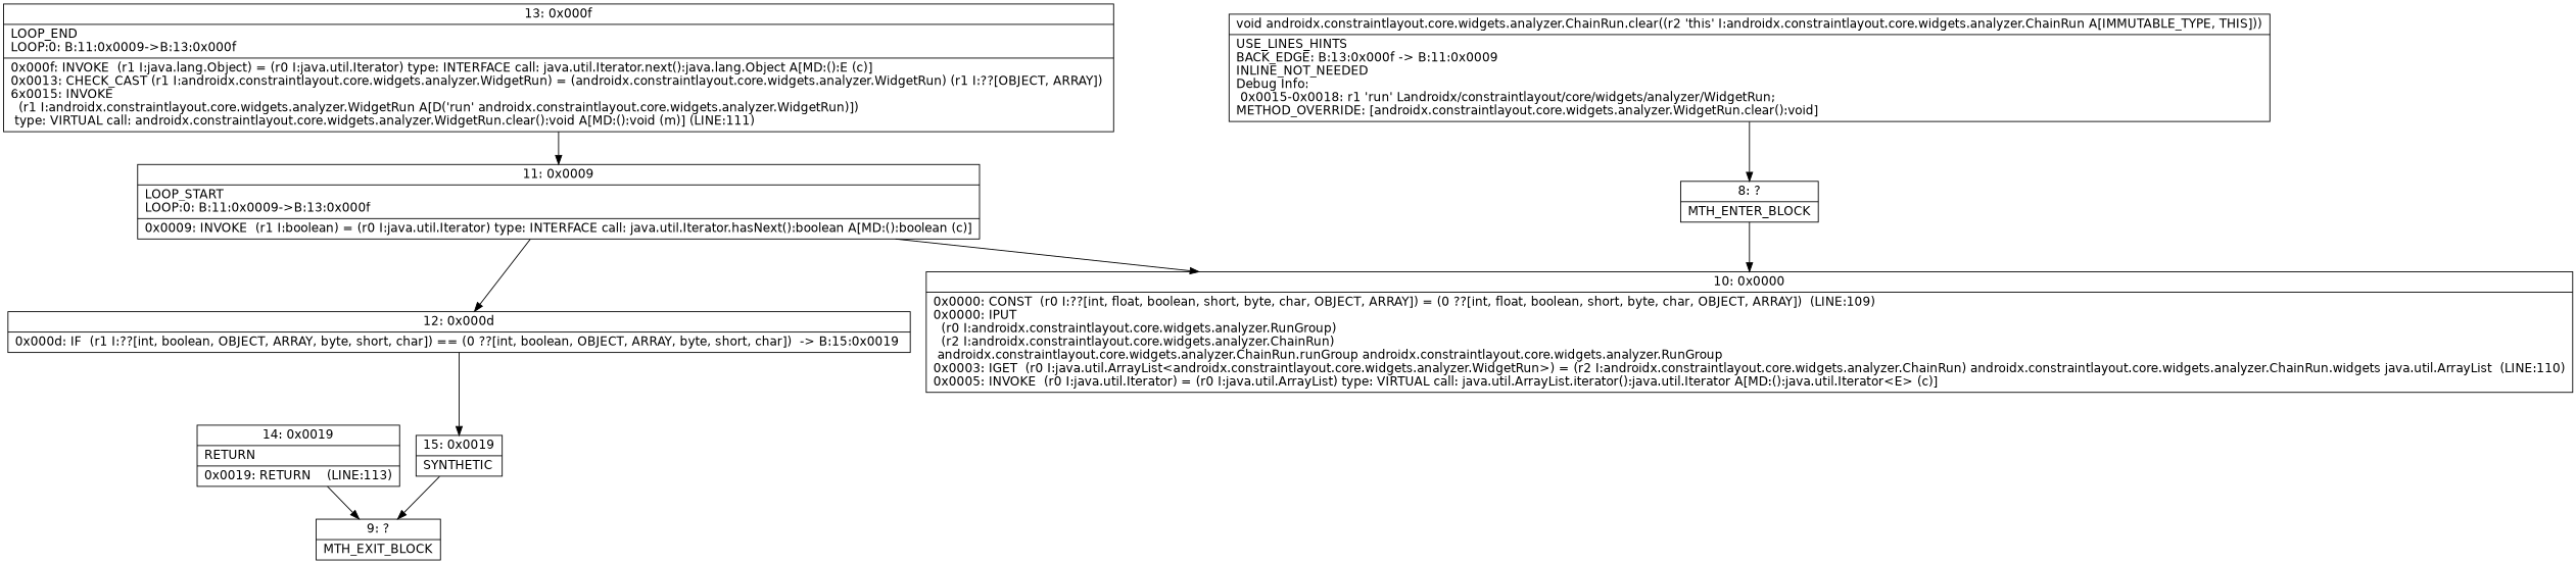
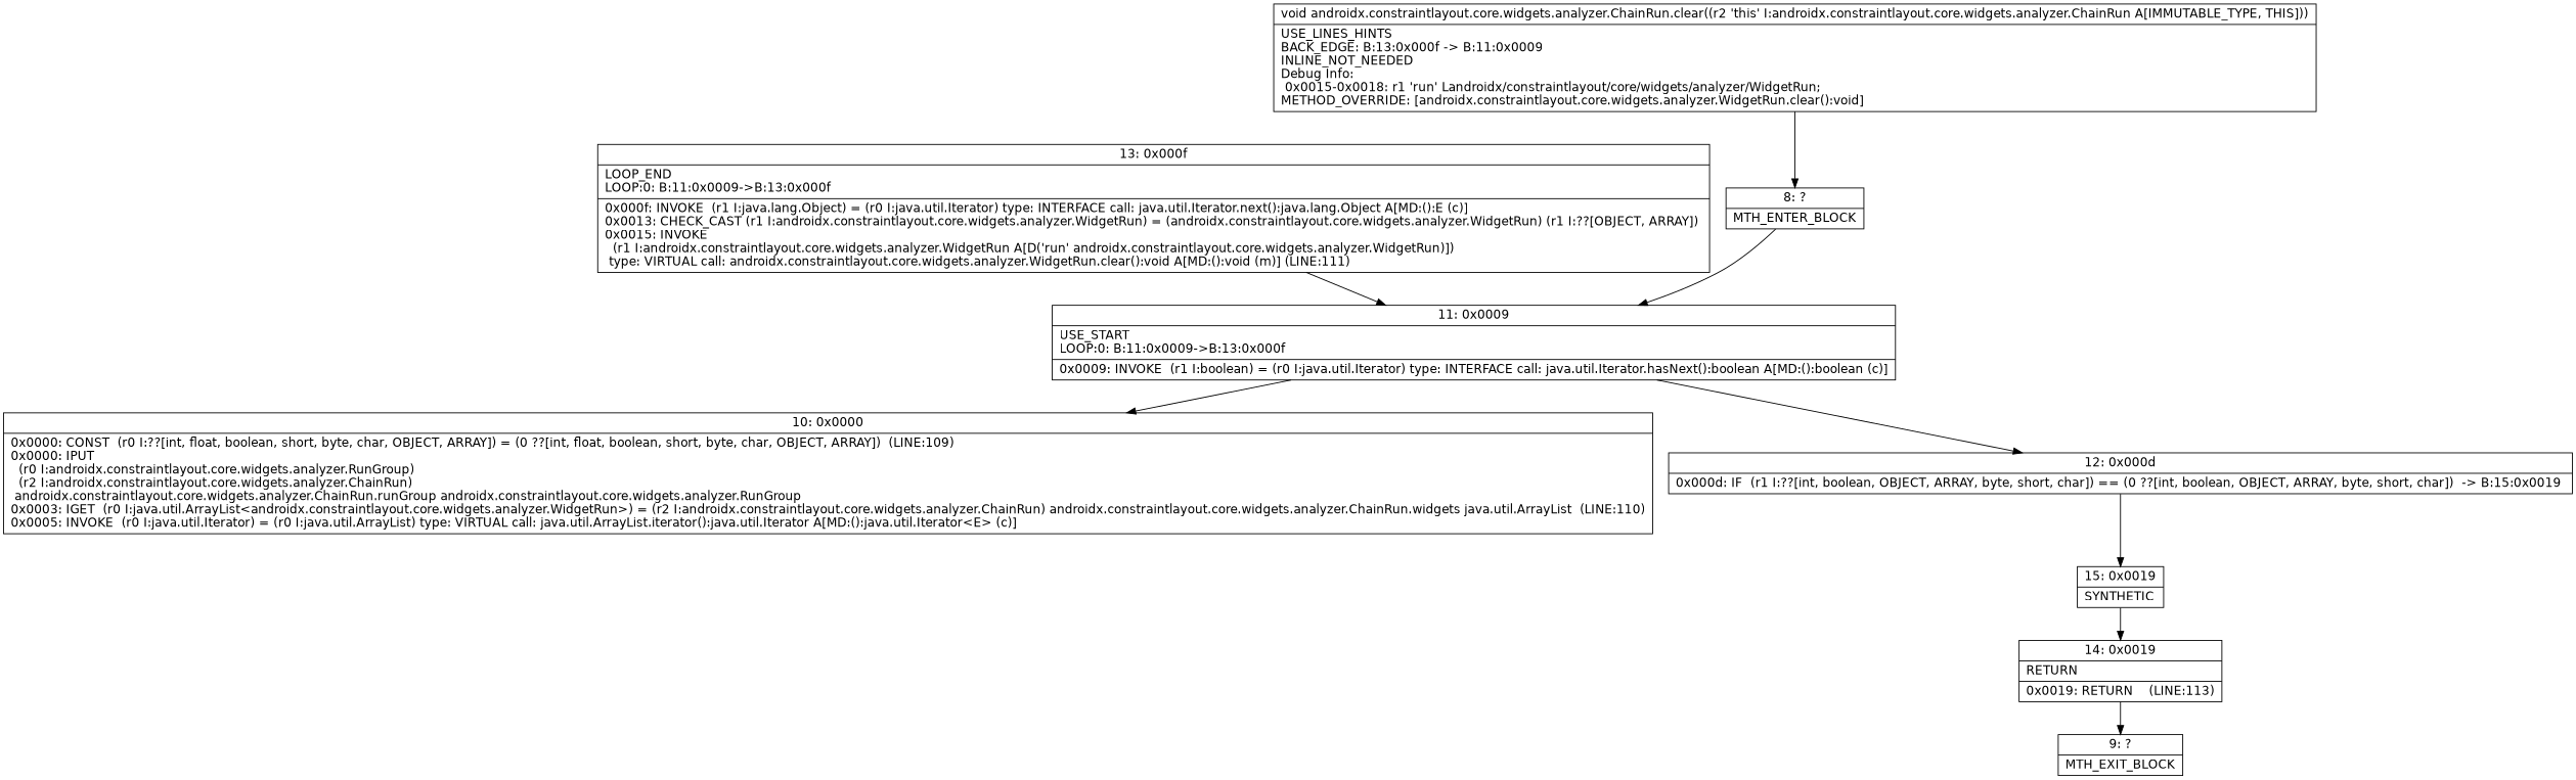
  digraph {
    fontname="DejaVu Sans"
    node [fontname="DejaVu Sans" shape=record]
    edge [fontname="DejaVu Sans"]
    n1 [label="{8\:\ ?|MTH_ENTER_BLOCK\l}"]
    n2 [label="{10\:\ 0x0000|0x0000: CONST  (r0 I:??[int, float, boolean, short, byte, char, OBJECT, ARRAY]) = (0 ??[int, float, boolean, short, byte, char, OBJECT, ARRAY])  (LINE:109)\l0x0000: IPUT  \l  (r0 I:androidx.constraintlayout.core.widgets.analyzer.RunGroup)\l  (r2 I:androidx.constraintlayout.core.widgets.analyzer.ChainRun)\l androidx.constraintlayout.core.widgets.analyzer.ChainRun.runGroup androidx.constraintlayout.core.widgets.analyzer.RunGroup \l0x0003: IGET  (r0 I:java.util.ArrayList\<androidx.constraintlayout.core.widgets.analyzer.WidgetRun\>) = (r2 I:androidx.constraintlayout.core.widgets.analyzer.ChainRun) androidx.constraintlayout.core.widgets.analyzer.ChainRun.widgets java.util.ArrayList  (LINE:110)\l0x0005: INVOKE  (r0 I:java.util.Iterator) = (r0 I:java.util.ArrayList) type: VIRTUAL call: java.util.ArrayList.iterator():java.util.Iterator A[MD:():java.util.Iterator\<E\> (c)]\l}"]
-   n3 [label="{11\:\ 0x0009|LOOP_START\lLOOP:0: B:11:0x0009\-\>B:13:0x000f\l|0x0009: INVOKE  (r1 I:boolean) = (r0 I:java.util.Iterator) type: INTERFACE call: java.util.Iterator.hasNext():boolean A[MD:():boolean (c)]\l}"]
+   n3 [label="{11\:\ 0x0009|USE_START\lLOOP:0: B:11:0x0009\-\>B:13:0x000f\l|0x0009: INVOKE  (r1 I:boolean) = (r0 I:java.util.Iterator) type: INTERFACE call: java.util.Iterator.hasNext():boolean A[MD:():boolean (c)]\l}"]
    n4 [label="{12\:\ 0x000d|0x000d: IF  (r1 I:??[int, boolean, OBJECT, ARRAY, byte, short, char]) == (0 ??[int, boolean, OBJECT, ARRAY, byte, short, char])  \-\> B:15:0x0019 \l}"]
    n5 [label="{15\:\ 0x0019|SYNTHETIC\l}"]
-   n6 [label="{13\:\ 0x000f|LOOP_END\lLOOP:0: B:11:0x0009\-\>B:13:0x000f\l|0x000f: INVOKE  (r1 I:java.lang.Object) = (r0 I:java.util.Iterator) type: INTERFACE call: java.util.Iterator.next():java.lang.Object A[MD:():E (c)]\l0x0013: CHECK_CAST (r1 I:androidx.constraintlayout.core.widgets.analyzer.WidgetRun) = (androidx.constraintlayout.core.widgets.analyzer.WidgetRun) (r1 I:??[OBJECT, ARRAY]) \l6x0015: INVOKE  \l  (r1 I:androidx.constraintlayout.core.widgets.analyzer.WidgetRun A[D('run' androidx.constraintlayout.core.widgets.analyzer.WidgetRun)])\l type: VIRTUAL call: androidx.constraintlayout.core.widgets.analyzer.WidgetRun.clear():void A[MD:():void (m)] (LINE:111)\l}"]
+   n6 [label="{13\:\ 0x000f|LOOP_END\lLOOP:0: B:11:0x0009\-\>B:13:0x000f\l|0x000f: INVOKE  (r1 I:java.lang.Object) = (r0 I:java.util.Iterator) type: INTERFACE call: java.util.Iterator.next():java.lang.Object A[MD:():E (c)]\l0x0013: CHECK_CAST (r1 I:androidx.constraintlayout.core.widgets.analyzer.WidgetRun) = (androidx.constraintlayout.core.widgets.analyzer.WidgetRun) (r1 I:??[OBJECT, ARRAY]) \l0x0015: INVOKE  \l  (r1 I:androidx.constraintlayout.core.widgets.analyzer.WidgetRun A[D('run' androidx.constraintlayout.core.widgets.analyzer.WidgetRun)])\l type: VIRTUAL call: androidx.constraintlayout.core.widgets.analyzer.WidgetRun.clear():void A[MD:():void (m)] (LINE:111)\l}"]
    n7 [label="{14\:\ 0x0019|RETURN\l|0x0019: RETURN    (LINE:113)\l}"]
    n8 [label="{9\:\ ?|MTH_EXIT_BLOCK\l}"]
    n9 [label="{void androidx.constraintlayout.core.widgets.analyzer.ChainRun.clear((r2 'this' I:androidx.constraintlayout.core.widgets.analyzer.ChainRun A[IMMUTABLE_TYPE, THIS]))  | USE_LINES_HINTS\lBACK_EDGE: B:13:0x000f \-\> B:11:0x0009\lINLINE_NOT_NEEDED\lDebug Info:\l  0x0015\-0x0018: r1 'run' Landroidx\/constraintlayout\/core\/widgets\/analyzer\/WidgetRun;\lMETHOD_OVERRIDE: [androidx.constraintlayout.core.widgets.analyzer.WidgetRun.clear():void]\l}"]
-   n1 -> n2
+   n1 -> n3
    n3 -> n2
    n3 -> n4
    n4 -> n5
-   n5 -> n8
+   n5 -> n7
    n6 -> n3
    n7 -> n8
    n9 -> n1
  }
